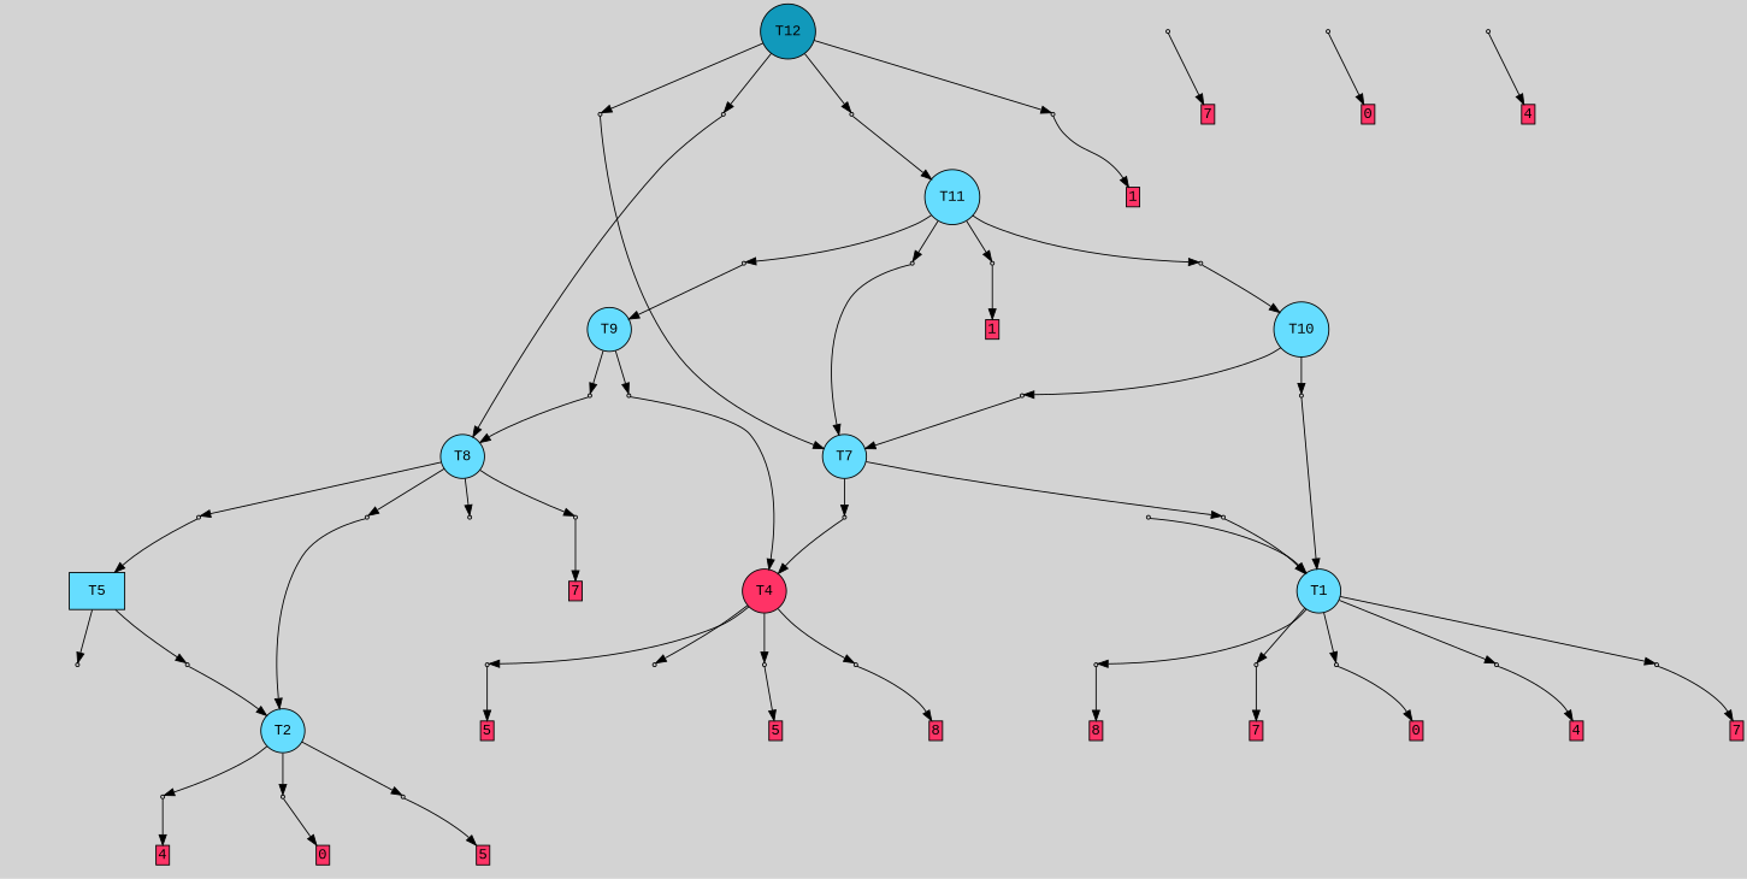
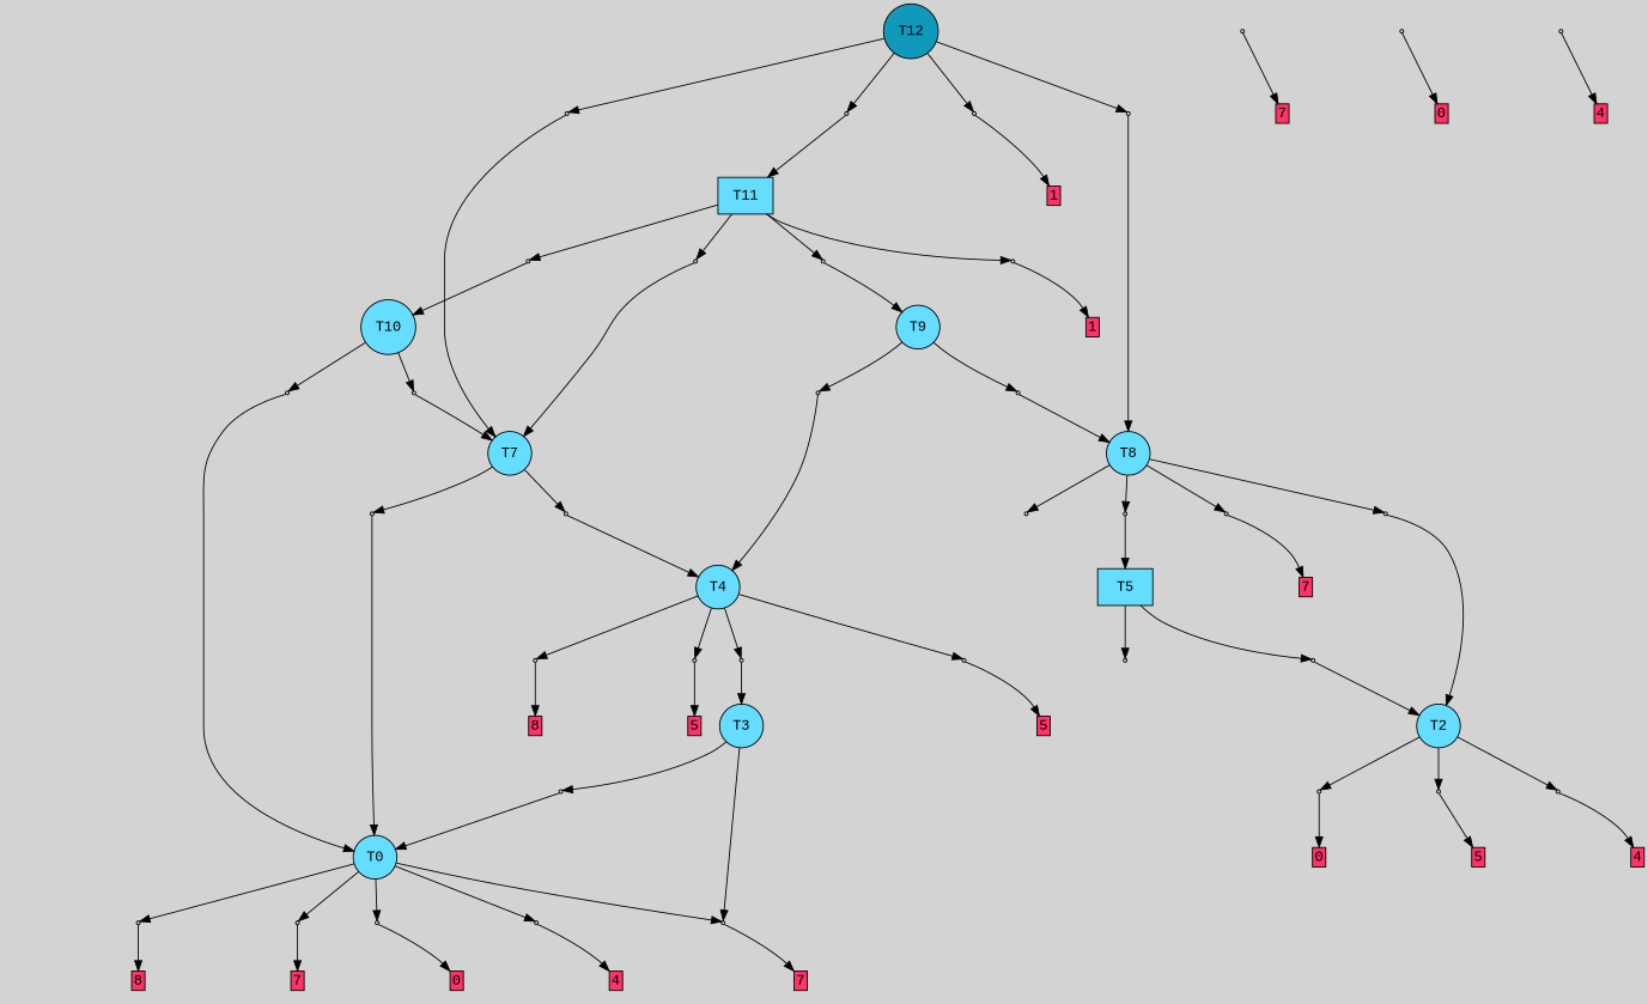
  digraph {
    bgcolor=lightgray
    fontname="Liberation Mono"
    node [fontname="Liberation Mono" shape=box style=filled]
    edge [fontname="Liberation Mono"]
    T12 [fillcolor="#1199bb" shape=circle]
    P32 [fillcolor="#cccccc" shape=point]
    P33 [fillcolor="#cccccc" shape=point]
    P34 [fillcolor="#cccccc" shape=point]
    P35 [fillcolor="#cccccc" shape=point]
    P0 [fillcolor="#cccccc" shape=point]
    n7 [label="6|0&3|5#3|3&#92;n" style=invis]
    n8 [fillcolor="#ff3366" height=0 label=5 margin=0.03 width=0]
    P1 [fillcolor="#cccccc" shape=point]
    n10 [label="7|0&1|1#2|0&#92;n" style=invis]
    n11 [fillcolor="#ff3366" height=0 label=7 margin=0.03 width=0]
-   T1 [fillcolor="#66ddff" shape=circle]
+   T1 [fillcolor="#66ddff" shape=circle label=T0]
    P2 [fillcolor="#cccccc" shape=point]
    P3 [fillcolor="#cccccc" shape=point]
    P4 [fillcolor="#cccccc" shape=point]
    P5 [fillcolor="#cccccc" shape=point]
    P6 [fillcolor="#cccccc" shape=point]
    n18 [label="4|2&4|4#4|5&#92;n2|0&1|3#0|2&#92;n" style=invis]
    n19 [fillcolor="#ff3366" height=0 label=4 margin=0.03 width=0]
    n20 [label="1|1&3|7#0|3&#92;n3|0&0|1#0|6&#92;n" style=invis]
    n21 [fillcolor="#ff3366" height=0 label=7 margin=0.03 width=0]
    n22 [label="2|4&2|2#3|1&#92;n0|0&0|4#3|6&#92;n" style=invis]
    n23 [fillcolor="#ff3366" height=0 label=8 margin=0.03 width=0]
    n24 [label="6|0&1|4#2|3&#92;n" style=invis]
    n25 [fillcolor="#ff3366" height=0 label=7 margin=0.03 width=0]
    n26 [label="5|0&0|0#3|0&#92;n" style=invis]
    n27 [fillcolor="#ff3366" height=0 label=0 margin=0.03 width=0]
    T2 [fillcolor="#66ddff" shape=circle]
    P7 [fillcolor="#cccccc" shape=point]
    P8 [fillcolor="#cccccc" shape=point]
    P9 [fillcolor="#cccccc" shape=point]
    n32 [label="2|0&1|0#2|4&#92;n" style=invis]
    n33 [fillcolor="#ff3366" height=0 label=4 margin=0.03 width=0]
    n34 [label="1|4&0|1#1|7&#92;n2|0&2|3#0|4&#92;n" style=invis]
    n35 [fillcolor="#ff3366" height=0 label=0 margin=0.03 width=0]
    n36 [label="2|0&4|0#3|2&#92;n" style=invis]
    n37 [fillcolor="#ff3366" height=0 label=5 margin=0.03 width=0]
+   T3 [fillcolor="#66ddff" shape=circle]
    P10 [fillcolor="#cccccc" shape=point]
    n40 [label="6|4&0|3#1|3&#92;n3|1&0|4#1|5&#92;n3|0&0|1#0|6&#92;n" style=invis]
-   T4 [fillcolor="#ff3366" shape=circle]
+   T4 [fillcolor="#66ddff" shape=circle]
    P11 [fillcolor="#cccccc" shape=point]
    P12 [fillcolor="#cccccc" shape=point]
    P13 [fillcolor="#cccccc" shape=point]
    n45 [label="1|0&2|0#4|0&#92;n" style=invis]
    n46 [label="2|0&4|0#3|2&#92;n" style=invis]
    n47 [fillcolor="#ff3366" height=0 label=5 margin=0.03 width=0]
    n48 [label="2|4&2|2#3|1&#92;n0|0&0|4#3|6&#92;n" style=invis]
    n49 [fillcolor="#ff3366" height=0 label=8 margin=0.03 width=0]
    T5 [fillcolor="#66ddff"]
    P14 [fillcolor="#cccccc" shape=point]
    P15 [fillcolor="#cccccc" shape=point]
    n53 [label="6|0&4|1#0|3&#92;n" style=invis]
    n54 [label="5|4&2|2#0|4&#92;n2|1&0|4#1|5&#92;n3|0&0|1#0|6&#92;n" style=invis]
    P16 [fillcolor="#cccccc" shape=point]
    n56 [label="7|0&4|0#3|6&#92;n" style=invis]
    n57 [fillcolor="#ff3366" height=0 label=0 margin=0.03 width=0]
    P17 [fillcolor="#cccccc" shape=point]
    n59 [label="6|0&1|6#4|3&#92;n" style=invis]
    n60 [fillcolor="#ff3366" height=0 label=4 margin=0.03 width=0]
    T7 [fillcolor="#66ddff" shape=circle]
    P18 [fillcolor="#cccccc" shape=point]
    P19 [fillcolor="#cccccc" shape=point]
    n64 [label="6|4&0|3#1|3&#92;n3|1&0|4#4|5&#92;n3|0&0|1#0|6&#92;n" style=invis]
    n65 [label="4|6&0|4#3|2&#92;n6|4&0|3#1|3&#92;n3|1&0|4#1|5&#92;n3|0&0|1#0|6&#92;n" style=invis]
    T8 [fillcolor="#66ddff" shape=circle]
    P20 [fillcolor="#cccccc" shape=point]
    P21 [fillcolor="#cccccc" shape=point]
    P22 [fillcolor="#cccccc" shape=point]
    P23 [fillcolor="#cccccc" shape=point]
    n71 [label="3|0&3|4#0|5&#92;n" style=invis]
    n72 [label="2|0&4|0#3|2&#92;n" style=invis]
    n73 [label="4|0&4|6#1|7&#92;n" style=invis]
    n74 [label="4|0&2|4#3|5&#92;n" style=invis]
    n75 [fillcolor="#ff3366" height=0 label=7 margin=0.03 width=0]
    T9 [fillcolor="#66ddff" shape=circle]
    P24 [fillcolor="#cccccc" shape=point]
    P25 [fillcolor="#cccccc" shape=point]
    n79 [label="7|0&2|2#2|5&#92;n" style=invis]
    n80 [label="6|0&1|0#3|5&#92;n" style=invis]
    T10 [fillcolor="#66ddff" shape=circle]
    P26 [fillcolor="#cccccc" shape=point]
    P27 [fillcolor="#cccccc" shape=point]
    n84 [label="6|0&4|6#1|7&#92;n" style=invis]
    n85 [label="2|0&4|4#4|3&#92;n" style=invis]
-   T11 [fillcolor="#66ddff" shape=circle]
+   T11 [fillcolor="#66ddff"]
    P28 [fillcolor="#cccccc" shape=point]
    P29 [fillcolor="#cccccc" shape=point]
    P30 [fillcolor="#cccccc" shape=point]
    P31 [fillcolor="#cccccc" shape=point]
    n91 [label="3|1&2|4#4|5&#92;n3|0&0|1#0|6&#92;n" style=invis]
    n92 [label="6|0&2|5#2|0&#92;n" style=invis]
    n93 [label="6|0&1|0#2|6&#92;n0|0&0|0#1|7&#92;n" style=invis]
    n94 [fillcolor="#ff3366" height=0 label=1 margin=0.03 width=0]
    n95 [label="6|0&2|6#0|7&#92;n" style=invis]
    n96 [label="6|0&4|6#1|7&#92;n" style=invis]
    n97 [label="3|0&3|4#0|3&#92;n" style=invis]
    n98 [label="7|0&1|7#4|2&#92;n" style=invis]
    n99 [fillcolor="#ff3366" height=0 label=1 margin=0.03 width=0]
    n100 [label="5|4&2|2#0|7&#92;n2|1&0|4#4|5&#92;n3|0&0|1#0|6&#92;n" style=invis]
    subgraph sub_1 {
      rank=same
      T12
    }
    T12 -> P32
    T12 -> P33
    T12 -> P34
    T12 -> P35
    P32 -> T7
    P32 -> n96 [style=invis]
    P33 -> T11
    P33 -> n97 [style=invis]
    P34 -> n98 [style=invis]
    P34 -> n99
    P35 -> T8
    P35 -> n100 [style=invis]
    P0 -> n7 [style=invis]
    P0 -> n8
    P1 -> n10 [style=invis]
    P1 -> n11
    T1 -> P2
    T1 -> P3
    T1 -> P4
    T1 -> P5
    T1 -> P6
    P2 -> n18 [style=invis]
    P2 -> n19
    P3 -> n20 [style=invis]
    P3 -> n21
    P4 -> n22 [style=invis]
    P4 -> n23
    P5 -> n24 [style=invis]
    P5 -> n25
    P6 -> n26 [style=invis]
    P6 -> n27
    T2 -> P7
    T2 -> P8
    T2 -> P9
    P7 -> n32 [style=invis]
    P7 -> n33
    P8 -> n34 [style=invis]
    P8 -> n35
    P9 -> n36 [style=invis]
    P9 -> n37
+   T3 -> P3
+   T3 -> P10
    P10 -> T1
    P10 -> n40 [style=invis]
    T4 -> P0
    T4 -> P11
    T4 -> P12
    T4 -> P13
+   P11 -> T3
    P11 -> n45 [style=invis]
    P12 -> n46 [style=invis]
    P12 -> n47
    P13 -> n48 [style=invis]
    P13 -> n49
    T5 -> P14
    T5 -> P15
    P14 -> T2
    P14 -> n53 [style=invis]
    P15 -> n54 [style=invis]
    P16 -> n56 [style=invis]
    P16 -> n57
    P17 -> n59 [style=invis]
    P17 -> n60
    T7 -> P18
    T7 -> P19
    P18 -> T4
    P18 -> n64 [style=invis]
    P19 -> T1
    P19 -> n65 [style=invis]
    T8 -> P20
    T8 -> P21
    T8 -> P22
    T8 -> P23
    P20 -> T5
    P20 -> n71 [style=invis]
    P21 -> T2
    P21 -> n72 [style=invis]
    P22 -> n73 [style=invis]
    P23 -> n74 [style=invis]
    P23 -> n75
    T9 -> P24
    T9 -> P25
    P24 -> T4
    P24 -> n79 [style=invis]
    P25 -> T8
    P25 -> n80 [style=invis]
    T10 -> P26
    T10 -> P27
    P26 -> T7
    P26 -> n84 [style=invis]
    P27 -> T1
    P27 -> n85 [style=invis]
    T11 -> P28
    T11 -> P29
    T11 -> P30
    T11 -> P31
    P28 -> T9
    P28 -> n91 [style=invis]
    P29 -> T10
    P29 -> n92 [style=invis]
    P30 -> n93 [style=invis]
    P30 -> n94
    P31 -> T7
    P31 -> n95 [style=invis]
  }
